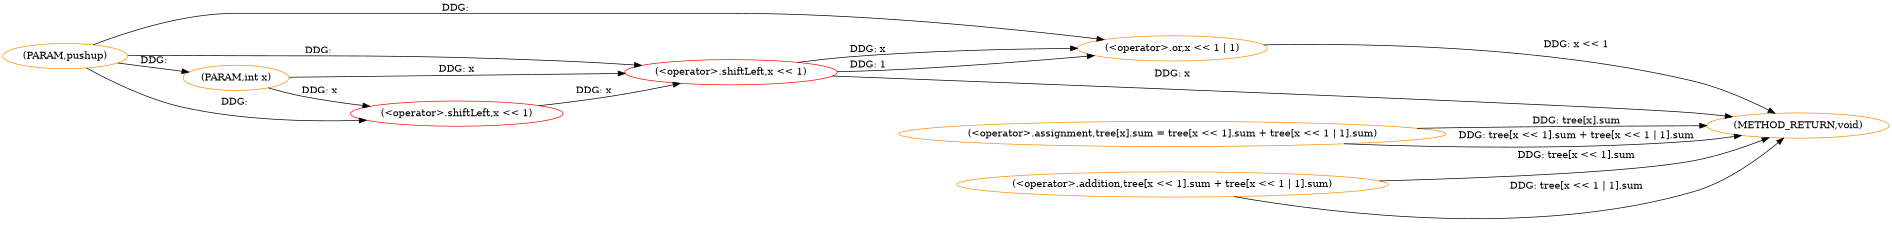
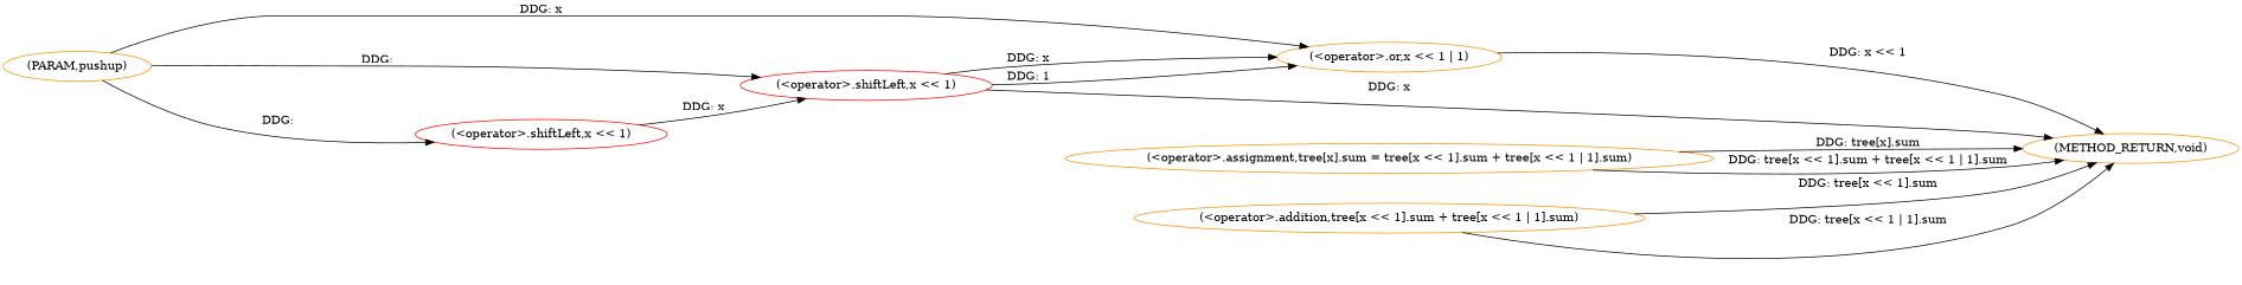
  digraph {
    rankdir=LR
    node [color=darkorange]
    n1 [label="(PARAM,pushup)"]
-   n2 [label="(PARAM,int x)"]
    n3 [color=red label="(<operator>.shiftLeft,x << 1)"]
    n4 [label="(<operator>.or,x << 1 | 1)"]
    n5 [color=red label="(<operator>.shiftLeft,x << 1)"]
    n6 [label="(METHOD_RETURN,void)"]
    n7 [label="(<operator>.assignment,tree[x].sum = tree[x << 1].sum + tree[x << 1 | 1].sum)"]
    n8 [label="(<operator>.addition,tree[x << 1].sum + tree[x << 1 | 1].sum)"]
-   n1 -> n2 [label="DDG: "]
    n1 -> n3 [label="DDG: "]
-   n1 -> n4 [label="DDG: "]
+   n1 -> n4 [label="DDG: x"]
    n1 -> n5 [label="DDG: "]
-   n2 -> n3 [label="DDG: x"]
-   n2 -> n5 [label="DDG: x"]
    n3 -> n5 [label="DDG: x"]
    n4 -> n6 [label="DDG: x << 1"]
    n5 -> n4 [label="DDG: x"]
    n5 -> n4 [label="DDG: 1"]
    n5 -> n6 [label="DDG: x"]
    n7 -> n6 [label="DDG: tree[x].sum"]
    n7 -> n6 [label="DDG: tree[x << 1].sum + tree[x << 1 | 1].sum"]
    n8 -> n6 [label="DDG: tree[x << 1].sum"]
    n8 -> n6 [label="DDG: tree[x << 1 | 1].sum"]
  }
